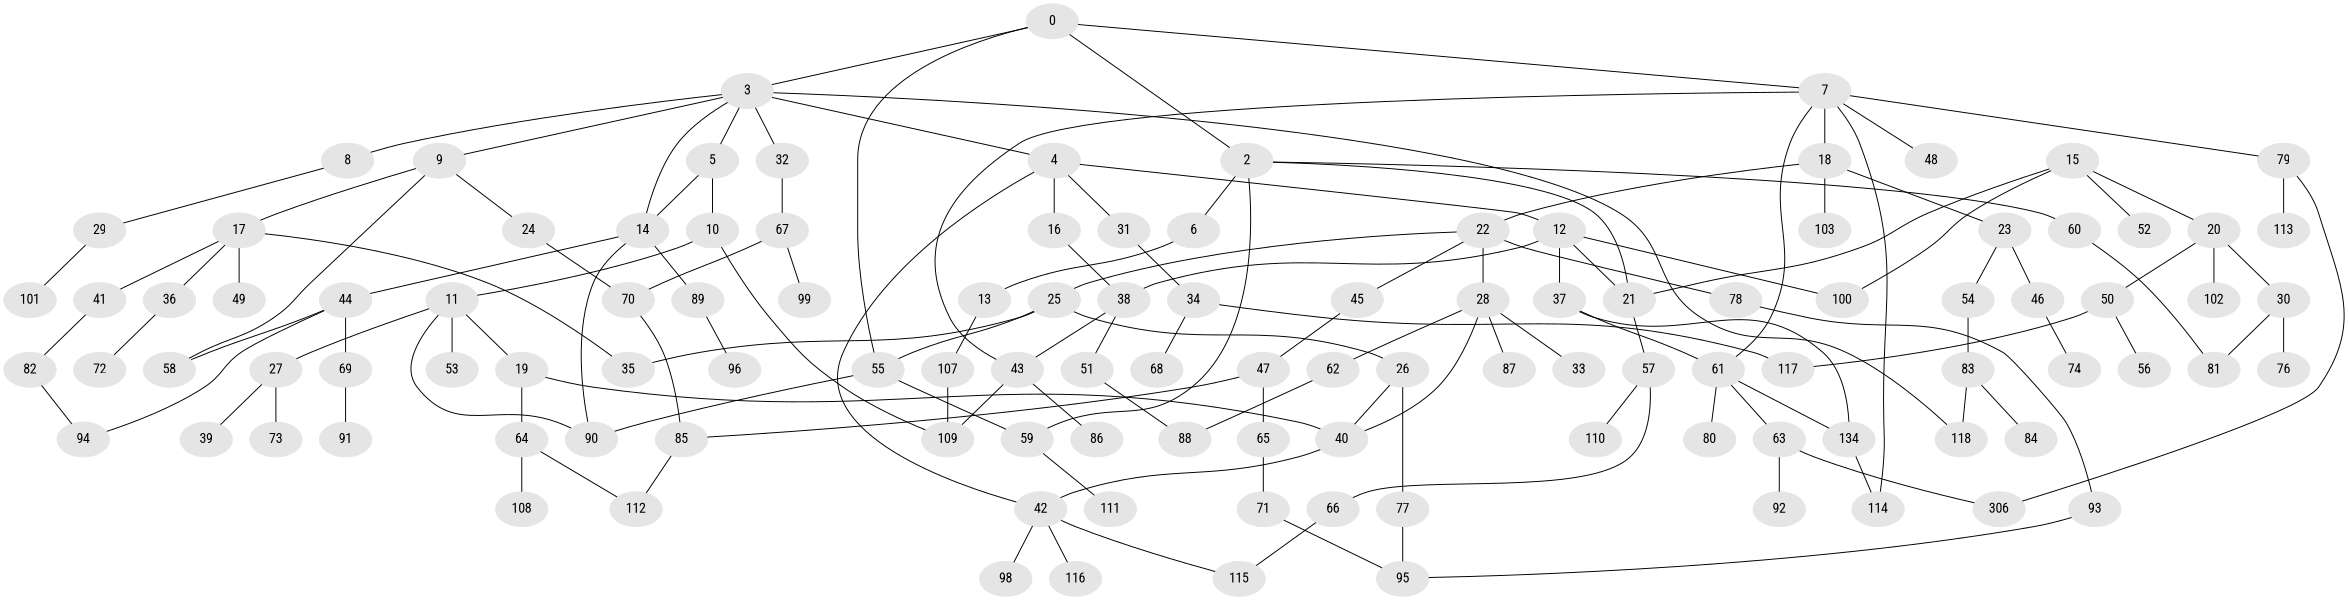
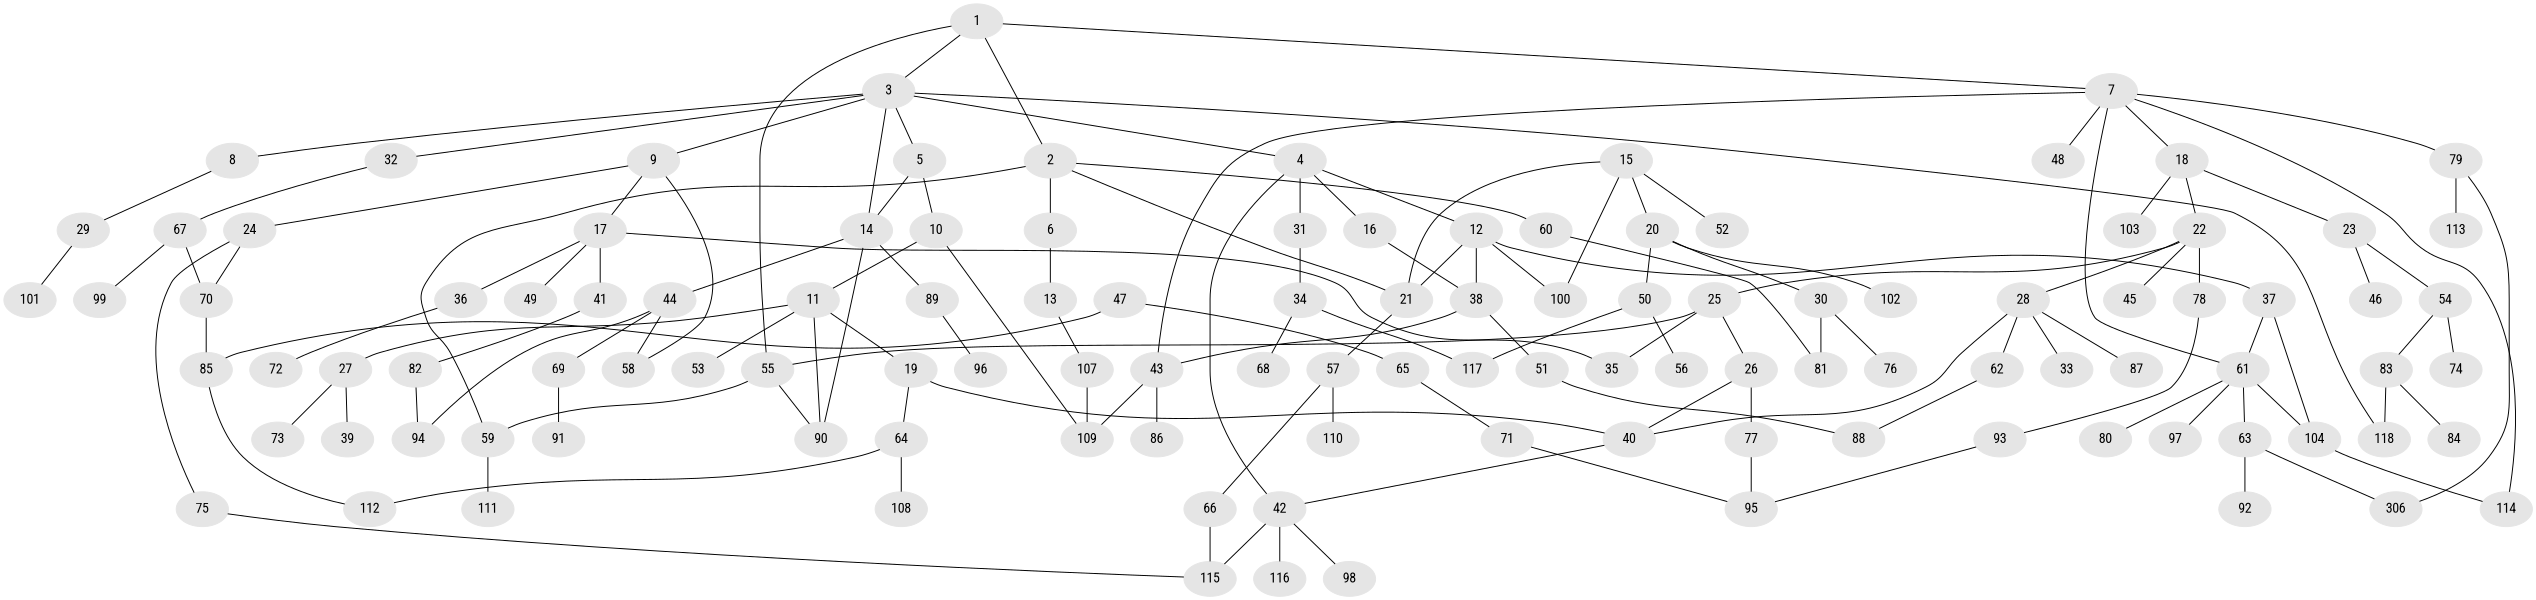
  graph {
    fontname="Roboto Condensed"
    node [color=gray90 fontname="Roboto Condensed" style=filled]
    edge [fontname="Roboto Condensed"]
-   1 [label=0]
+   1
    2
    3
    7
    55
    6
    21
    59
    60
    4
    5
    8
    9
    14
    32
    118
    18
    43
    48
    61
    79
    114
    90
    13
    57
    111
    81
    12
    16
    31
    42
    10
    29
    17
    24
    58
    44
    89
    67
    37
    38
    100
    34
    98
    115
    116
    11
    109
    107
    22
    23
    103
    86
-   104 [label=134]
+   104
    63
    80
+   97
    n58 [label=306]
    113
    101
    35
    36
    41
    49
    70
+   75
    19
    27
    53
    40
    64
    39
    73
    51
    15
    20
    52
    69
    94
    96
    30
    50
    102
    72
    82
    25
    28
    45
    78
    46
    54
    108
    112
    76
    117
    56
    66
    110
    26
    33
    62
    87
    47
    93
    74
    83
    85
    77
    95
    88
    68
    99
    91
    65
    71
    84
    92
    1 -- 2
    1 -- 3
    1 -- 7
    1 -- 55
    2 -- 6
    2 -- 21
    2 -- 59
    2 -- 60
    3 -- 4
    3 -- 5
    3 -- 8
    3 -- 9
    3 -- 14
    3 -- 32
    3 -- 118
    7 -- 18
    7 -- 43
    7 -- 48
    7 -- 61
    7 -- 79
    7 -- 114
    55 -- 59
    55 -- 90
    6 -- 13
    21 -- 57
    59 -- 111
    60 -- 81
    4 -- 12
    4 -- 16
    4 -- 31
    4 -- 42
    5 -- 14
    5 -- 10
    8 -- 29
    9 -- 17
    9 -- 24
    9 -- 58
    14 -- 90
    14 -- 44
    14 -- 89
    32 -- 67
    18 -- 22
    18 -- 23
    18 -- 103
    43 -- 109
    43 -- 86
    61 -- 104
    61 -- 63
    61 -- 80
+   61 -- 97
    79 -- n58
    79 -- 113
    13 -- 107
    57 -- 66
    57 -- 110
    12 -- 21
    12 -- 37
    12 -- 38
    12 -- 100
    16 -- 38
    31 -- 34
    42 -- 98
    42 -- 115
    42 -- 116
    10 -- 11
    10 -- 109
    29 -- 101
    17 -- 35
    17 -- 36
    17 -- 41
    17 -- 49
    24 -- 70
+   24 -- 75
    44 -- 58
    44 -- 69
    44 -- 94
    89 -- 96
    67 -- 70
    67 -- 99
    37 -- 61
    37 -- 104
    38 -- 43
    38 -- 51
    34 -- 117
    34 -- 68
    11 -- 90
    11 -- 19
    11 -- 27
    11 -- 53
    107 -- 109
    22 -- 25
    22 -- 28
    22 -- 45
    22 -- 78
    23 -- 46
    23 -- 54
    104 -- 114
    63 -- n58
    63 -- 92
    36 -- 72
    41 -- 82
    70 -- 85
+   75 -- 115
    19 -- 40
    19 -- 64
    27 -- 39
    27 -- 73
    40 -- 42
    64 -- 108
    64 -- 112
    51 -- 88
    15 -- 21
    15 -- 100
    15 -- 20
    15 -- 52
    20 -- 30
    20 -- 50
    20 -- 102
    69 -- 91
    30 -- 81
    30 -- 76
    50 -- 117
    50 -- 56
    82 -- 94
    25 -- 55
    25 -- 35
    25 -- 26
    28 -- 40
    28 -- 33
    28 -- 62
    28 -- 87
-   45 -- 47
    78 -- 93
-   46 -- 74
+   54 -- 74
    54 -- 83
    66 -- 115
    26 -- 40
    26 -- 77
    62 -- 88
    47 -- 85
    47 -- 65
    93 -- 95
    83 -- 118
    83 -- 84
    85 -- 112
    77 -- 95
    65 -- 71
    71 -- 95
  }
